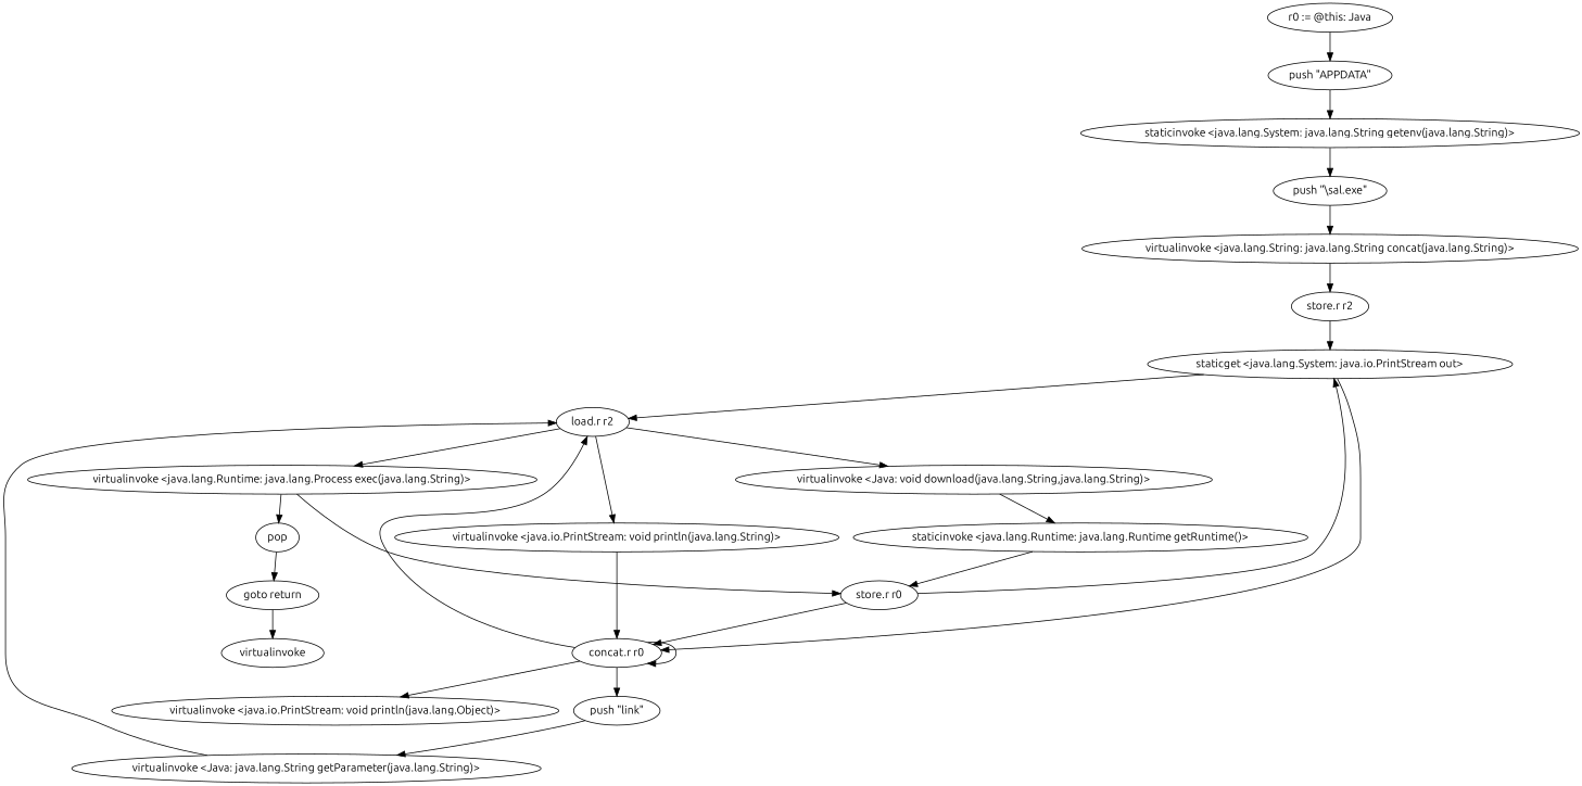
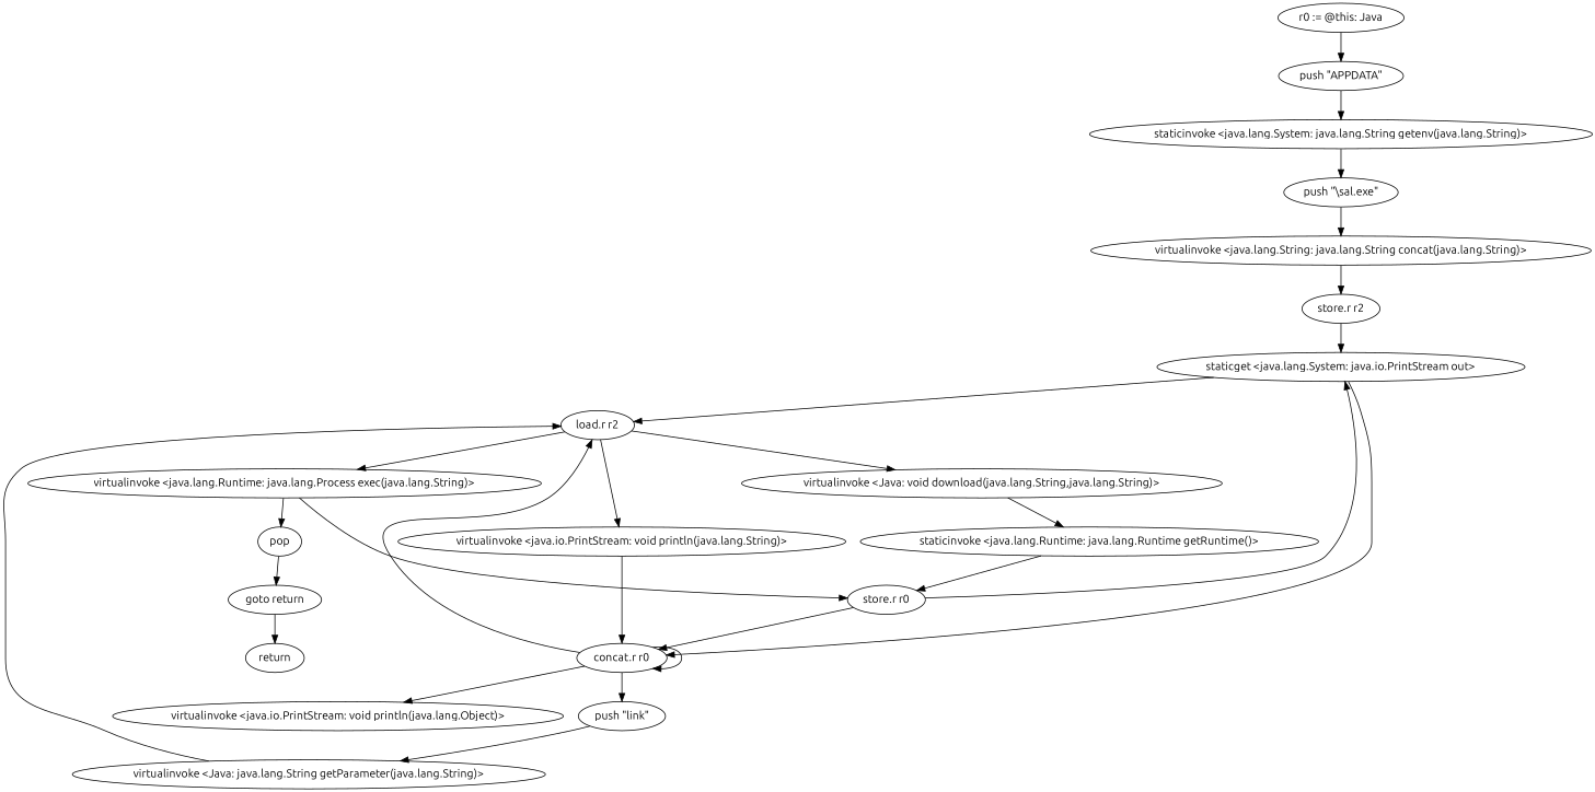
  digraph {
    fontname=Ubuntu
    node [fontname=Ubuntu]
    edge [fontname=Ubuntu]
    "r0 := @this: Java"
    "push \"APPDATA\""
    "staticinvoke <java.lang.System: java.lang.String getenv(java.lang.String)>"
    "push \"\\sal.exe\""
    "virtualinvoke <java.lang.String: java.lang.String concat(java.lang.String)>"
    "store.r r2"
    "staticget <java.lang.System: java.io.PrintStream out>"
    "load.r r2"
    n9 [label="concat.r r0"]
    "virtualinvoke <java.io.PrintStream: void println(java.lang.String)>"
    "virtualinvoke <Java: void download(java.lang.String,java.lang.String)>"
    "virtualinvoke <java.lang.Runtime: java.lang.Process exec(java.lang.String)>"
    "push \"link\""
    "virtualinvoke <java.io.PrintStream: void println(java.lang.Object)>"
    "staticinvoke <java.lang.Runtime: java.lang.Runtime getRuntime()>"
    "store.r r0"
    pop
    "virtualinvoke <Java: java.lang.String getParameter(java.lang.String)>"
    "goto return"
-   return [label=virtualinvoke]
+   return
    "r0 := @this: Java" -> "push \"APPDATA\""
    "push \"APPDATA\"" -> "staticinvoke <java.lang.System: java.lang.String getenv(java.lang.String)>"
    "staticinvoke <java.lang.System: java.lang.String getenv(java.lang.String)>" -> "push \"\\sal.exe\""
    "push \"\\sal.exe\"" -> "virtualinvoke <java.lang.String: java.lang.String concat(java.lang.String)>"
    "virtualinvoke <java.lang.String: java.lang.String concat(java.lang.String)>" -> "store.r r2"
    "store.r r2" -> "staticget <java.lang.System: java.io.PrintStream out>"
    "staticget <java.lang.System: java.io.PrintStream out>" -> "load.r r2"
    "staticget <java.lang.System: java.io.PrintStream out>" -> n9
    "load.r r2" -> "virtualinvoke <java.io.PrintStream: void println(java.lang.String)>"
    "load.r r2" -> "virtualinvoke <Java: void download(java.lang.String,java.lang.String)>"
    "load.r r2" -> "virtualinvoke <java.lang.Runtime: java.lang.Process exec(java.lang.String)>"
    n9 -> "load.r r2"
    n9 -> n9
    n9 -> "push \"link\""
    n9 -> "virtualinvoke <java.io.PrintStream: void println(java.lang.Object)>"
    "virtualinvoke <java.io.PrintStream: void println(java.lang.String)>" -> n9
    "virtualinvoke <Java: void download(java.lang.String,java.lang.String)>" -> "staticinvoke <java.lang.Runtime: java.lang.Runtime getRuntime()>"
    "virtualinvoke <java.lang.Runtime: java.lang.Process exec(java.lang.String)>" -> "store.r r0"
    "virtualinvoke <java.lang.Runtime: java.lang.Process exec(java.lang.String)>" -> pop
    "push \"link\"" -> "virtualinvoke <Java: java.lang.String getParameter(java.lang.String)>"
    "staticinvoke <java.lang.Runtime: java.lang.Runtime getRuntime()>" -> "store.r r0"
    "store.r r0" -> "staticget <java.lang.System: java.io.PrintStream out>"
    "store.r r0" -> n9
    pop -> "goto return"
    "virtualinvoke <Java: java.lang.String getParameter(java.lang.String)>" -> "load.r r2"
    "goto return" -> return
  }
